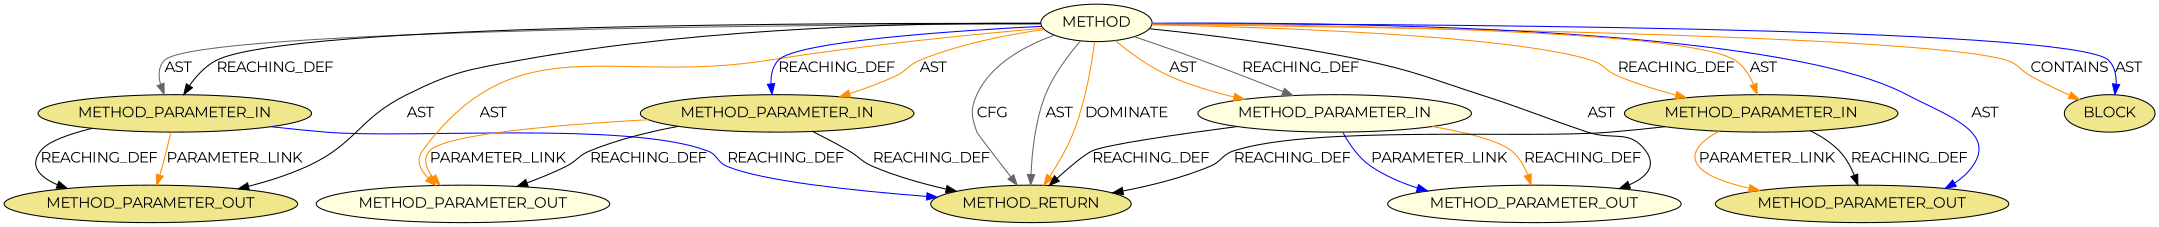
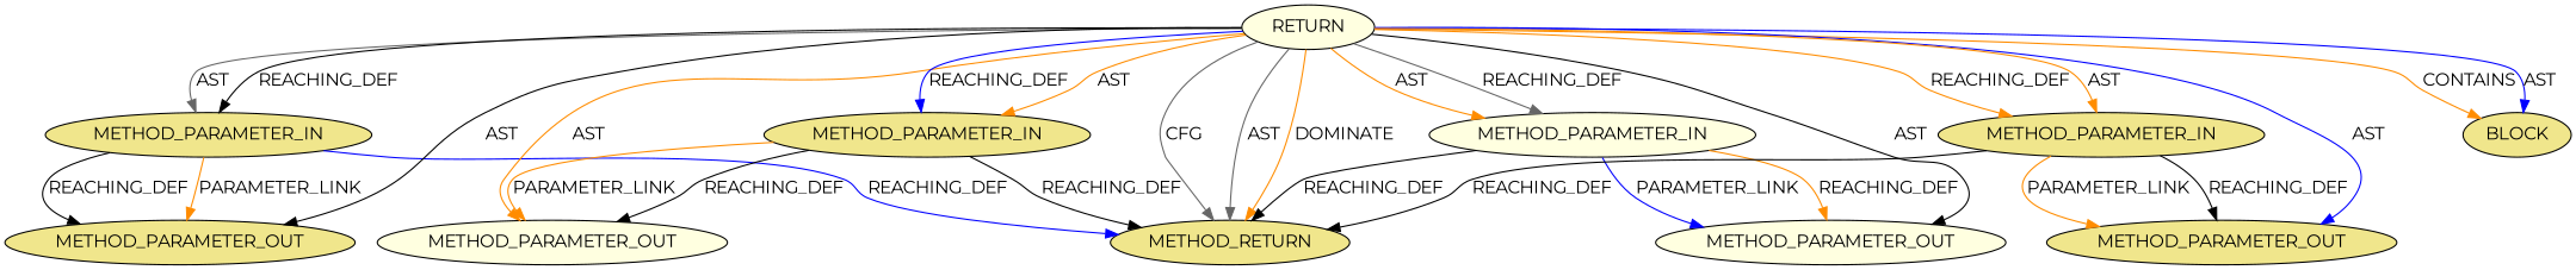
  digraph {
    fontname=Montserrat
    node [CODE=p2 EVALUATION_STRATEGY=BY_VALUE IS_VARIADIC=false ORDER=2 TYPE_FULL_NAME=ANY fillcolor=khaki fontname=Montserrat style=filled]
    edge [color=darkorange fontname=Montserrat]
    n1 [INDEX=2 NAME=p2 label=METHOD_PARAMETER_IN]
    n2 [INDEX=2 NAME=p2 label=METHOD_PARAMETER_OUT]
    n3 [CODE=RET label=METHOD_RETURN IS_VARIADIC=""]
    n4 [CODE=p3 INDEX=3 NAME=p3 ORDER=3 fillcolor=lightyellow label=METHOD_PARAMETER_OUT]
    n5 [CODE=p4 INDEX=4 NAME=p4 ORDER=4 fillcolor=lightyellow label=METHOD_PARAMETER_OUT]
    n6 [CODE=p3 INDEX=3 NAME=p3 ORDER=3 label=METHOD_PARAMETER_IN]
-   n7 [AST_PARENT_FULL_NAME="<global>" AST_PARENT_TYPE=NAMESPACE_BLOCK CODE="<empty>" FILENAME="<empty>" FULL_NAME=sg_set_page IS_EXTERNAL=true NAME=sg_set_page ORDER=0 fillcolor=lightyellow label=METHOD EVALUATION_STRATEGY="" IS_VARIADIC="" TYPE_FULL_NAME=""]
+   n7 [AST_PARENT_FULL_NAME="<global>" AST_PARENT_TYPE=NAMESPACE_BLOCK CODE="<empty>" FILENAME="<empty>" FULL_NAME=sg_set_page IS_EXTERNAL=true NAME=sg_set_page ORDER=0 fillcolor=lightyellow label=RETURN EVALUATION_STRATEGY="" IS_VARIADIC="" TYPE_FULL_NAME=""]
    n8 [ARGUMENT_INDEX=1 CODE="<empty>" ORDER=1 label=BLOCK EVALUATION_STRATEGY="" IS_VARIADIC=""]
    n9 [CODE=p4 INDEX=4 NAME=p4 ORDER=4 fillcolor=lightyellow label=METHOD_PARAMETER_IN]
    n10 [CODE=p1 INDEX=1 NAME=p1 ORDER=1 label=METHOD_PARAMETER_OUT]
    n11 [CODE=p1 INDEX=1 NAME=p1 ORDER=1 label=METHOD_PARAMETER_IN]
    n1 -> n2 [label=PARAMETER_LINK]
    n1 -> n2 [VARIABLE=p2 color=black label=REACHING_DEF]
    n1 -> n3 [VARIABLE=p2 color=blue label=REACHING_DEF]
    n6 -> n3 [VARIABLE=p3 color=black label=REACHING_DEF]
    n6 -> n4 [label=PARAMETER_LINK]
    n6 -> n4 [VARIABLE=p3 color=black label=REACHING_DEF]
    n7 -> n1 [color=gray40 label=AST]
    n7 -> n1 [color=black label=REACHING_DEF]
    n7 -> n2 [color=black label=AST]
    n7 -> n3 [color=gray40 label=CFG]
    n7 -> n3 [color=gray40 label=AST]
    n7 -> n3 [label=DOMINATE]
    n7 -> n4 [label=AST]
    n7 -> n5 [color=black label=AST]
    n7 -> n6 [color=blue label=REACHING_DEF]
    n7 -> n6 [label=AST]
    n7 -> n8 [label=CONTAINS]
    n7 -> n8 [color=blue label=AST]
    n7 -> n9 [color=gray40 label=REACHING_DEF]
    n7 -> n9 [label=AST]
    n7 -> n10 [color=blue label=AST]
    n7 -> n11 [label=REACHING_DEF]
    n7 -> n11 [label=AST]
    n9 -> n3 [VARIABLE=p4 color=black label=REACHING_DEF]
    n9 -> n5 [VARIABLE=p4 label=REACHING_DEF]
    n9 -> n5 [color=blue label=PARAMETER_LINK]
    n11 -> n3 [VARIABLE=p1 color=black label=REACHING_DEF]
    n11 -> n10 [VARIABLE=p1 color=black label=REACHING_DEF]
    n11 -> n10 [label=PARAMETER_LINK]
  }
